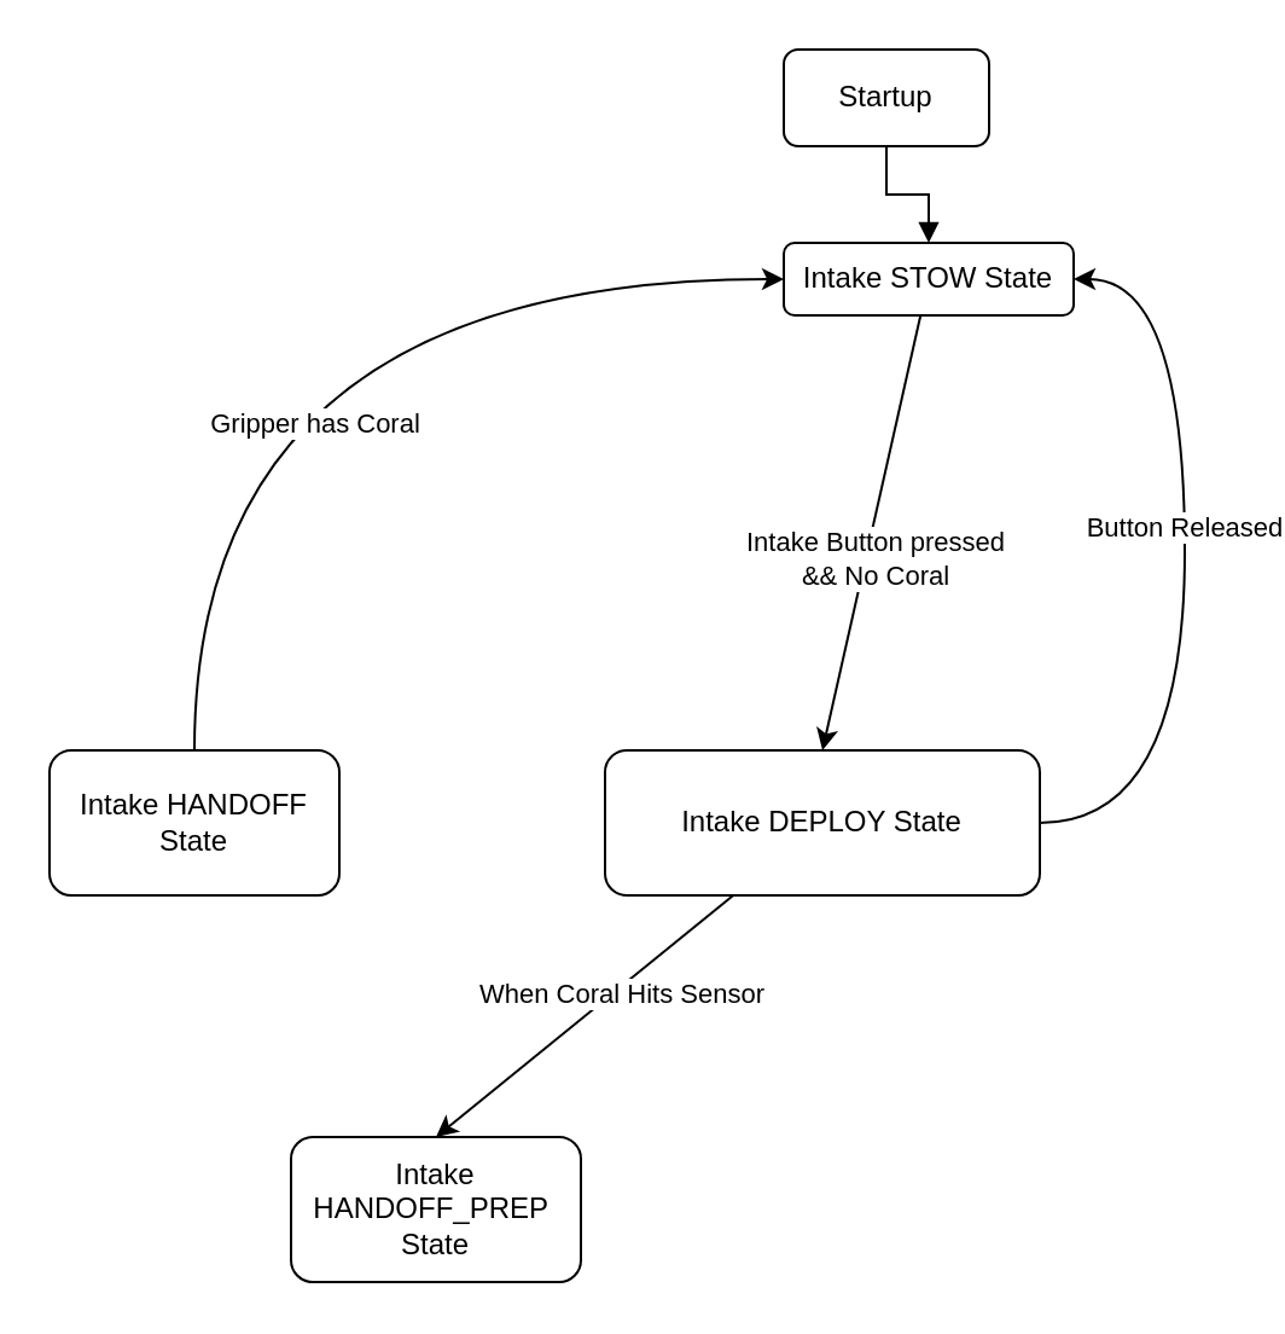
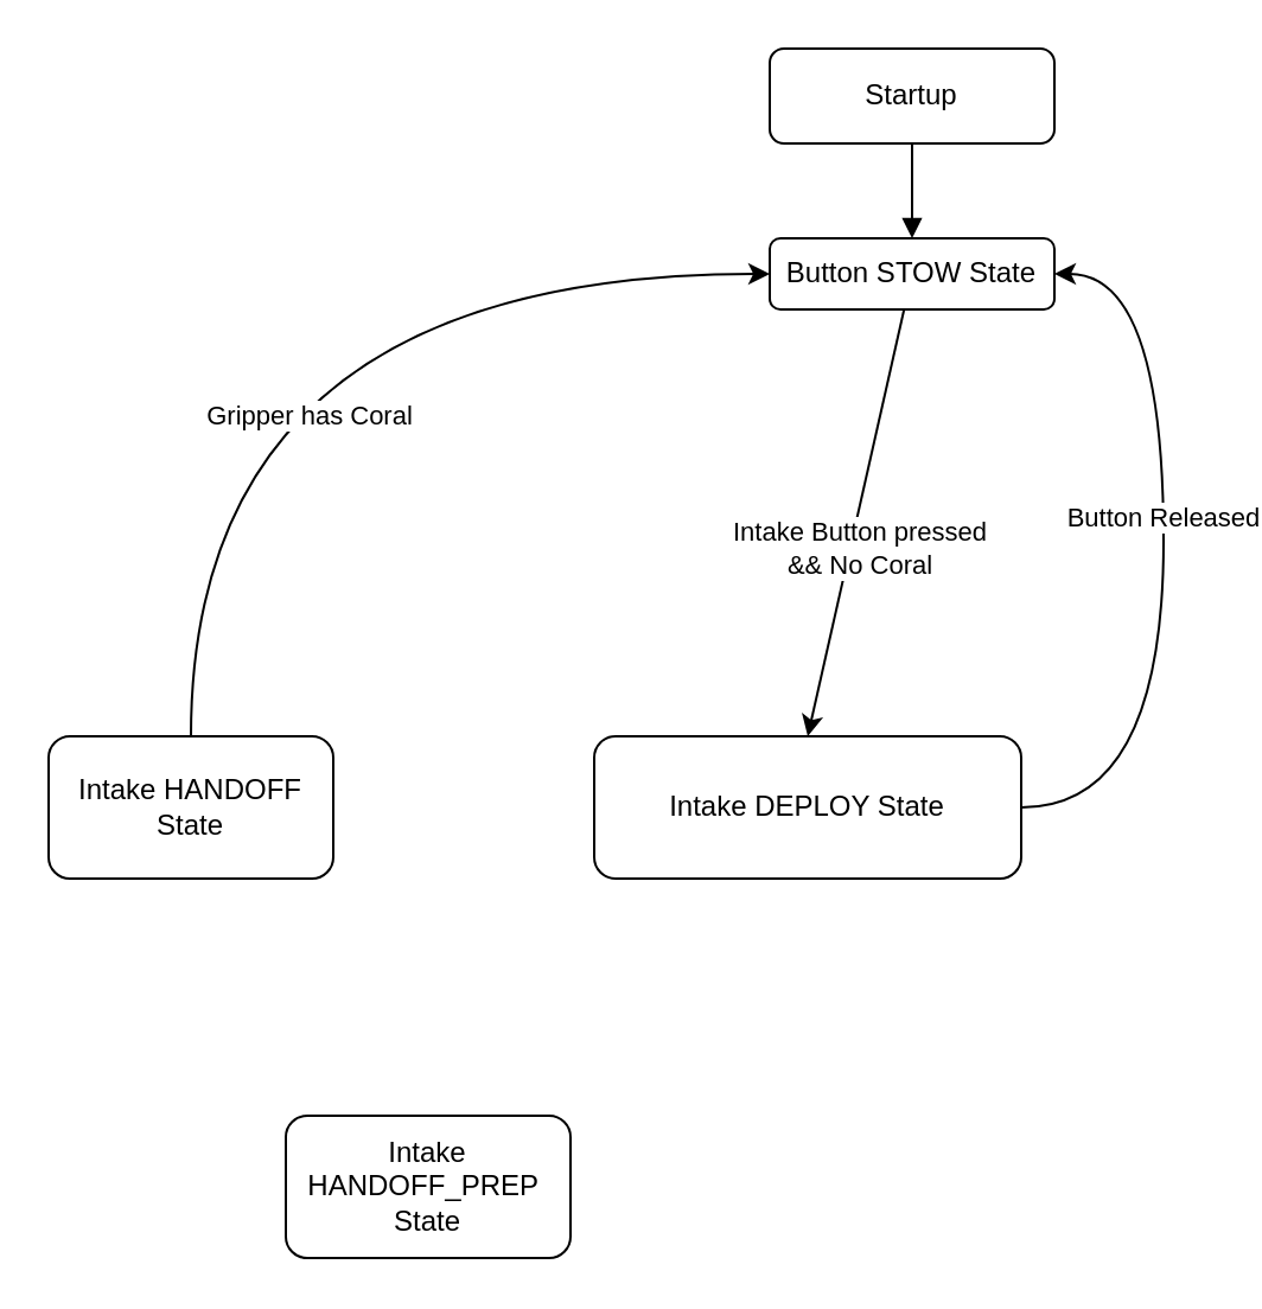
  <mxCell id="0" />
  <mxCell id="1" parent="0" />
  <mxCell id="2" value="" style="edgeStyle=orthogonalEdgeStyle;rounded=0;orthogonalLoop=1;jettySize=auto;html=1;endArrow=none;endFill=0;startArrow=block;startFill=1;" parent="1" source="5" target="6" edge="1"><mxGeometry relative="1" as="geometry" /></mxCell>
  <mxCell id="3" value="" style="rounded=0;orthogonalLoop=1;jettySize=auto;html=1;entryX=0.5;entryY=0;entryDx=0;entryDy=0;" parent="1" source="5" target="11" edge="1"><mxGeometry relative="1" as="geometry"><mxPoint x="327.76" y="210" as="targetPoint" /></mxGeometry></mxCell>
  <mxCell id="4" value="Intake Button pressed&lt;div&gt;&amp;amp;&amp;amp; No Coral&lt;/div&gt;" style="edgeLabel;html=1;align=center;verticalAlign=middle;resizable=0;points=[];" parent="3" vertex="1" connectable="0"><mxGeometry x="-0.102" y="-1" relative="1" as="geometry"><mxPoint y="20" as="offset" /></mxGeometry></mxCell>
- <mxCell id="5" value="Intake STOW State" style="rounded=1;whiteSpace=wrap;html=1;" parent="1" vertex="1"><mxGeometry x="324" y="100" width="120" height="30" as="geometry" /></mxCell>
- <mxCell id="6" value="Startup" style="whiteSpace=wrap;html=1;rounded=1;" parent="1" vertex="1"><mxGeometry x="324" y="20" width="85" height="40" as="geometry" /></mxCell>
- <mxCell id="7" value="" style="rounded=0;orthogonalLoop=1;jettySize=auto;html=1;entryX=0.5;entryY=0;entryDx=0;entryDy=0;" parent="1" source="11" target="12" edge="1"><mxGeometry relative="1" as="geometry"><mxPoint x="235" y="430" as="targetPoint" /></mxGeometry></mxCell>
- <mxCell id="8" value="When Coral Hits Sensor" style="edgeLabel;html=1;align=center;verticalAlign=middle;resizable=0;points=[];" parent="7" vertex="1" connectable="0"><mxGeometry x="-0.22" y="2" relative="1" as="geometry"><mxPoint as="offset" /></mxGeometry></mxCell>
+ <mxCell id="5" value="Button STOW State" style="rounded=1;whiteSpace=wrap;html=1;" parent="1" vertex="1"><mxGeometry x="324" y="100" width="120" height="30" as="geometry" /></mxCell>
+ <mxCell id="6" value="Startup" style="whiteSpace=wrap;html=1;rounded=1;" parent="1" vertex="1"><mxGeometry x="324" y="20" width="120" height="40" as="geometry" /></mxCell>
  <mxCell id="9" style="edgeStyle=orthogonalEdgeStyle;rounded=0;orthogonalLoop=1;jettySize=auto;html=1;exitX=1;exitY=0.5;exitDx=0;exitDy=0;entryX=1;entryY=0.5;entryDx=0;entryDy=0;curved=1;" parent="1" source="11" target="5" edge="1"><mxGeometry relative="1" as="geometry"><Array as="points"><mxPoint x="490" y="340" /><mxPoint x="490" y="115" /></Array></mxGeometry></mxCell>
  <mxCell id="10" value="Button Released" style="edgeLabel;html=1;align=center;verticalAlign=middle;resizable=0;points=[];" parent="9" vertex="1" connectable="0"><mxGeometry x="0.104" y="1" relative="1" as="geometry"><mxPoint as="offset" /></mxGeometry></mxCell>
  <mxCell id="11" value="Intake DEPLOY State" style="whiteSpace=wrap;html=1;rounded=1;" parent="1" vertex="1"><mxGeometry x="250" y="310" width="180" height="60" as="geometry" /></mxCell>
  <mxCell id="12" value="Intake HANDOFF_PREP&amp;nbsp;&lt;div&gt;State&lt;/div&gt;" style="whiteSpace=wrap;html=1;rounded=1;" parent="1" vertex="1"><mxGeometry x="120" y="470" width="120" height="60" as="geometry" /></mxCell>
  <mxCell id="13" style="edgeStyle=orthogonalEdgeStyle;rounded=0;orthogonalLoop=1;jettySize=auto;html=1;exitX=0.5;exitY=0;exitDx=0;exitDy=0;entryX=0;entryY=0.5;entryDx=0;entryDy=0;curved=1;" parent="1" source="15" target="5" edge="1"><mxGeometry relative="1" as="geometry" /></mxCell>
  <mxCell id="14" value="Gripper has Coral" style="edgeLabel;html=1;align=center;verticalAlign=middle;resizable=0;points=[];" parent="13" vertex="1" connectable="0"><mxGeometry x="-0.38" y="-49" relative="1" as="geometry"><mxPoint as="offset" /></mxGeometry></mxCell>
  <mxCell id="15" value="Intake HANDOFF&lt;div&gt;State&lt;/div&gt;" style="whiteSpace=wrap;html=1;rounded=1;" parent="1" vertex="1"><mxGeometry x="20" y="310" width="120" height="60" as="geometry" /></mxCell>
